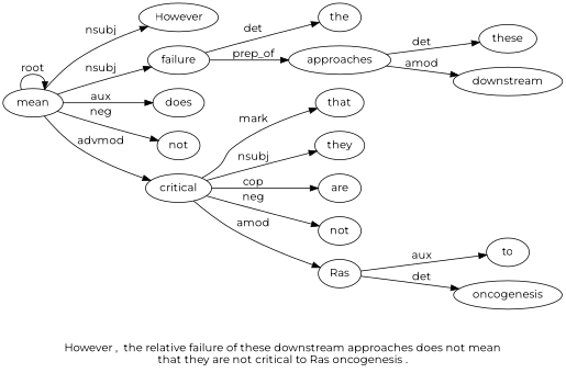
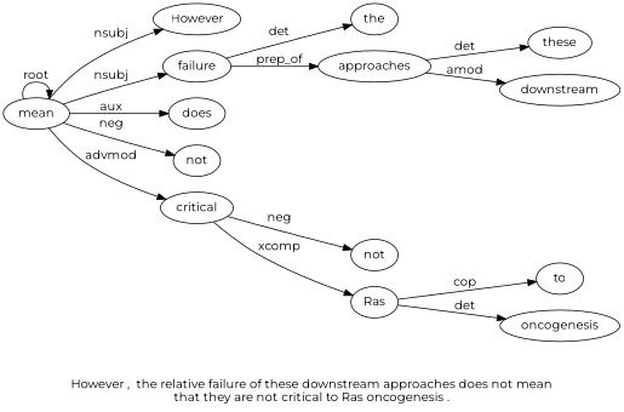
  digraph {
    fontname=Montserrat
    label="However ,  the relative failure of these downstream approaches does not mean\nthat they are not critical to Ras oncogenesis ."
    rankdir=LR
    node [fillcolor=white fontname=Montserrat style=filled]
    edge [fontname=Montserrat]
    n1 [label=mean]
    n2 [label=However]
    n3 [label=failure]
    n4 [label=does]
    n5 [label=not]
    n6 [label=critical]
    n7 [label=the]
    n8 [label=approaches]
-   n9 [label=that]
-   n10 [label=they]
-   n11 [label=are]
    n12 [label=not]
    n13 [label=Ras]
    n14 [label=these]
    n15 [label=downstream]
    n16 [label=to]
    n17 [label=oncogenesis]
    n1 -> n1 [label=root]
    n1 -> n2 [label=nsubj]
    n1 -> n3 [label=nsubj]
    n1 -> n4 [label=aux]
    n1 -> n5 [label=neg]
    n1 -> n6 [label=advmod]
    n3 -> n7 [label=det]
    n3 -> n8 [label=prep_of]
-   n6 -> n9 [label=mark]
-   n6 -> n10 [label=nsubj]
-   n6 -> n11 [label=cop]
    n6 -> n12 [label=neg]
-   n6 -> n13 [label=amod]
+   n6 -> n13 [label=xcomp]
    n8 -> n14 [label=det]
    n8 -> n15 [label=amod]
-   n13 -> n16 [label=aux]
+   n13 -> n16 [label=cop]
    n13 -> n17 [label=det]
  }
